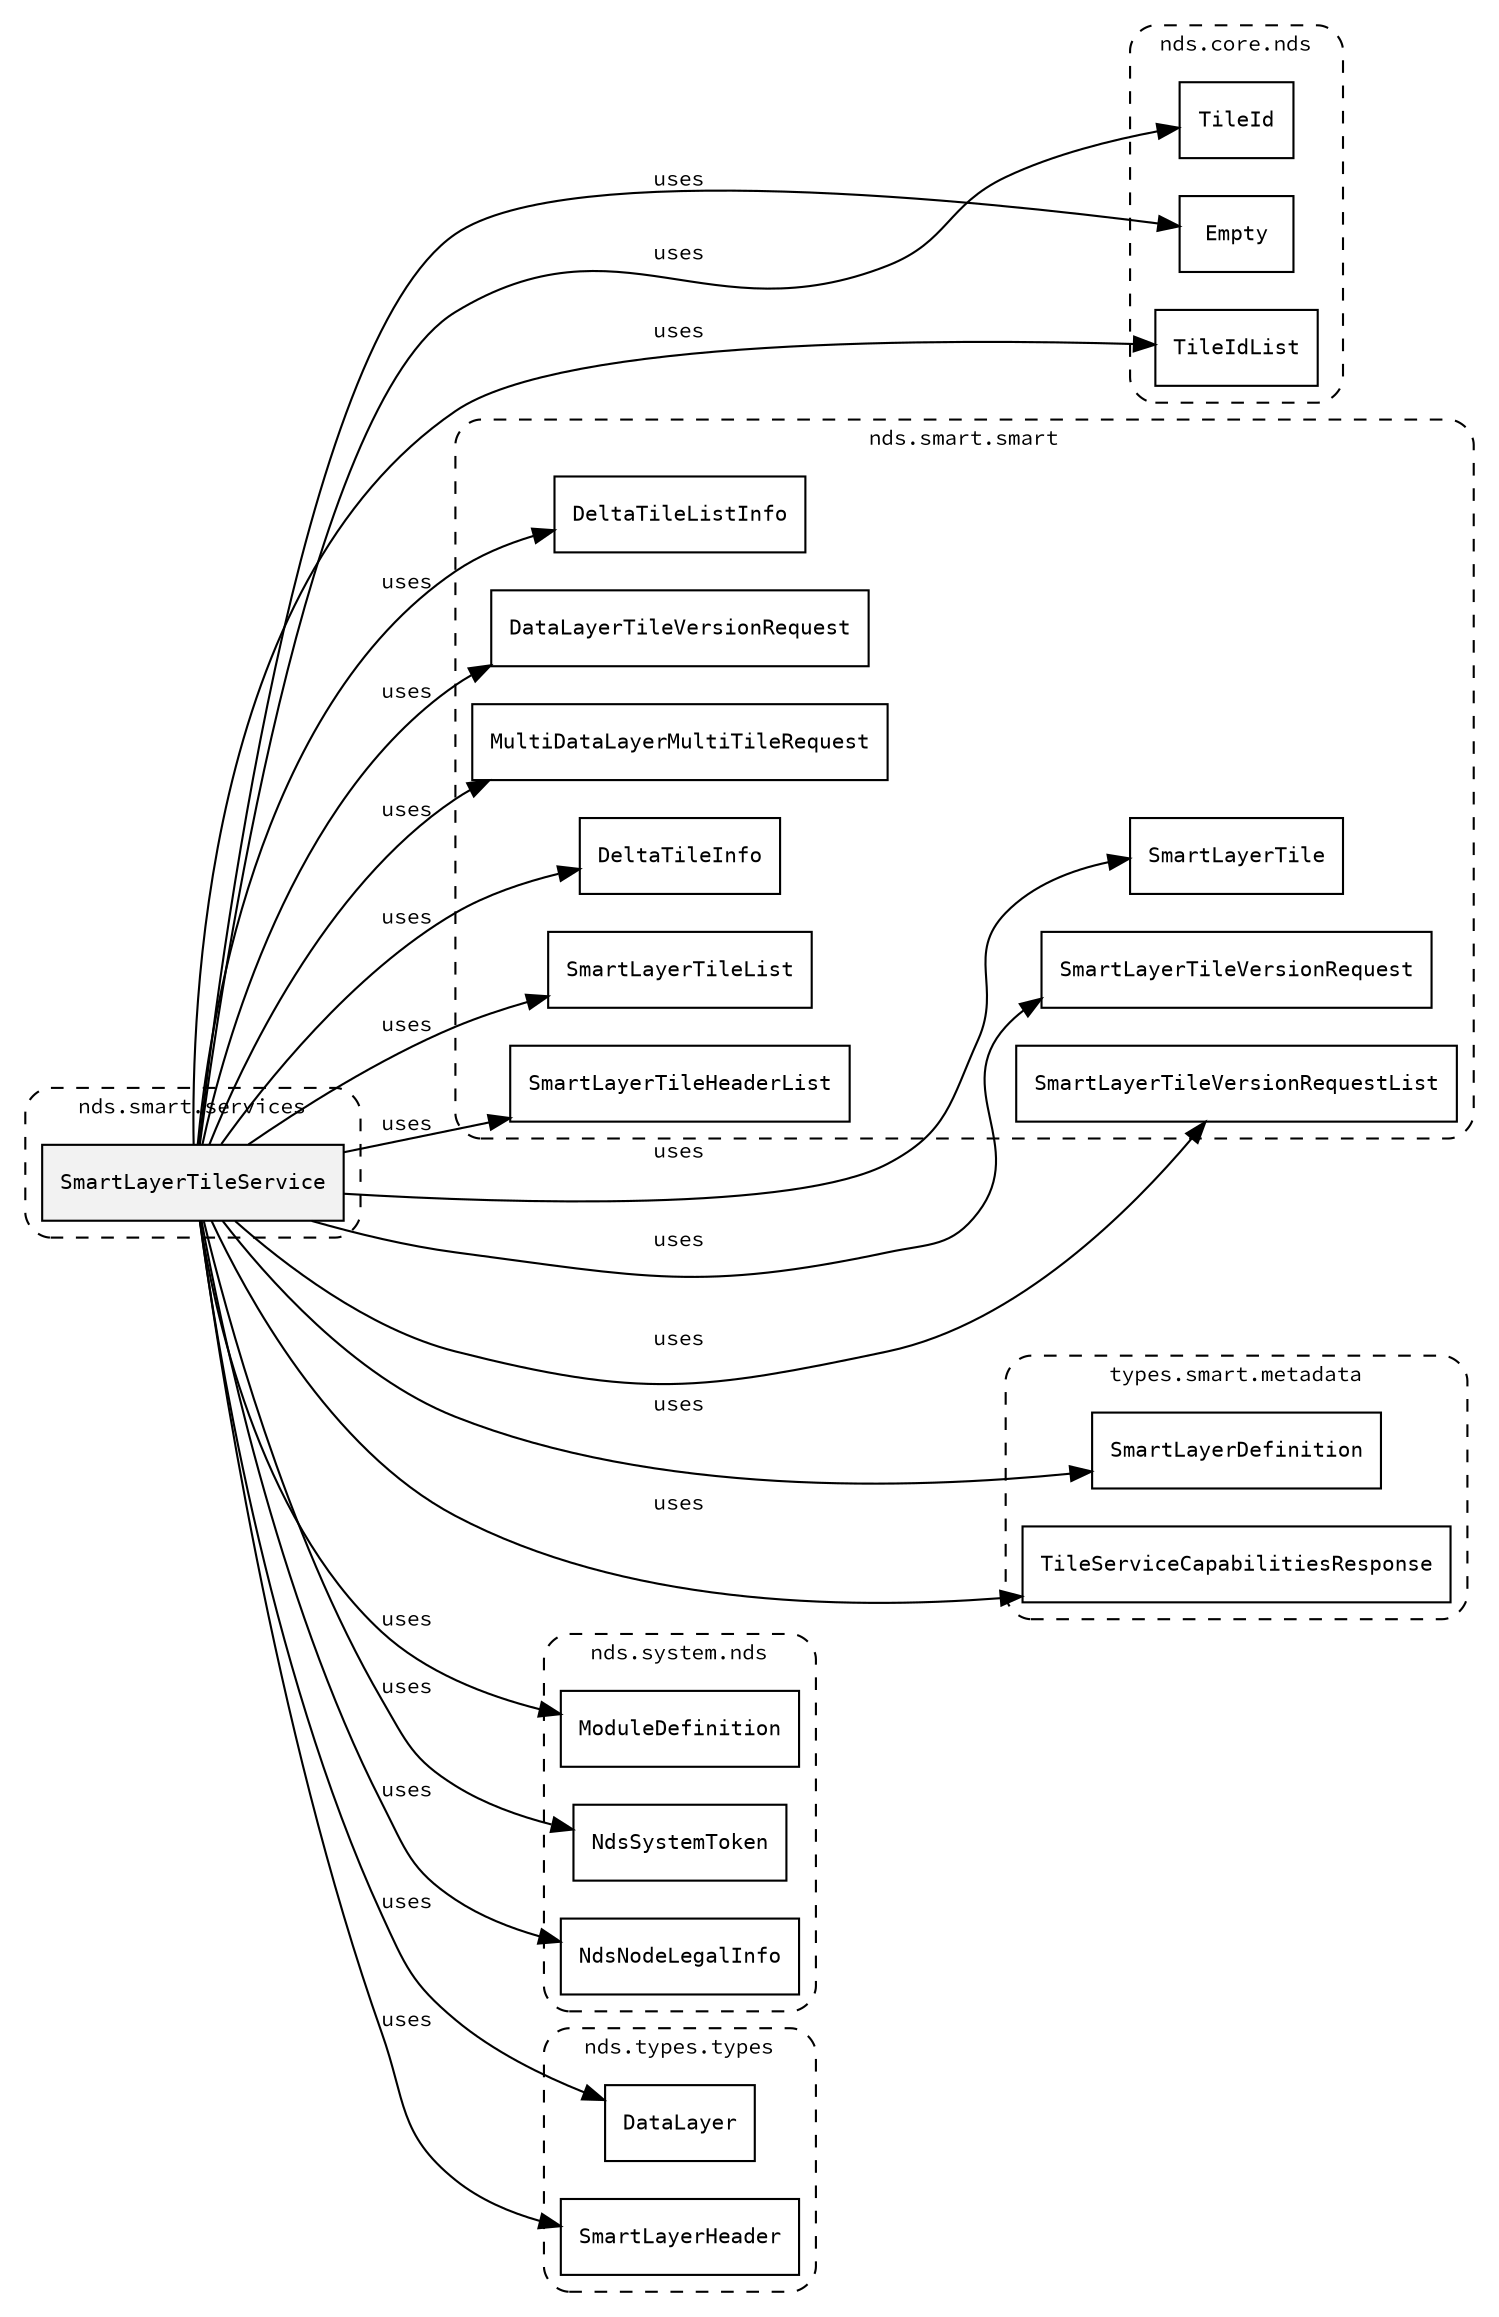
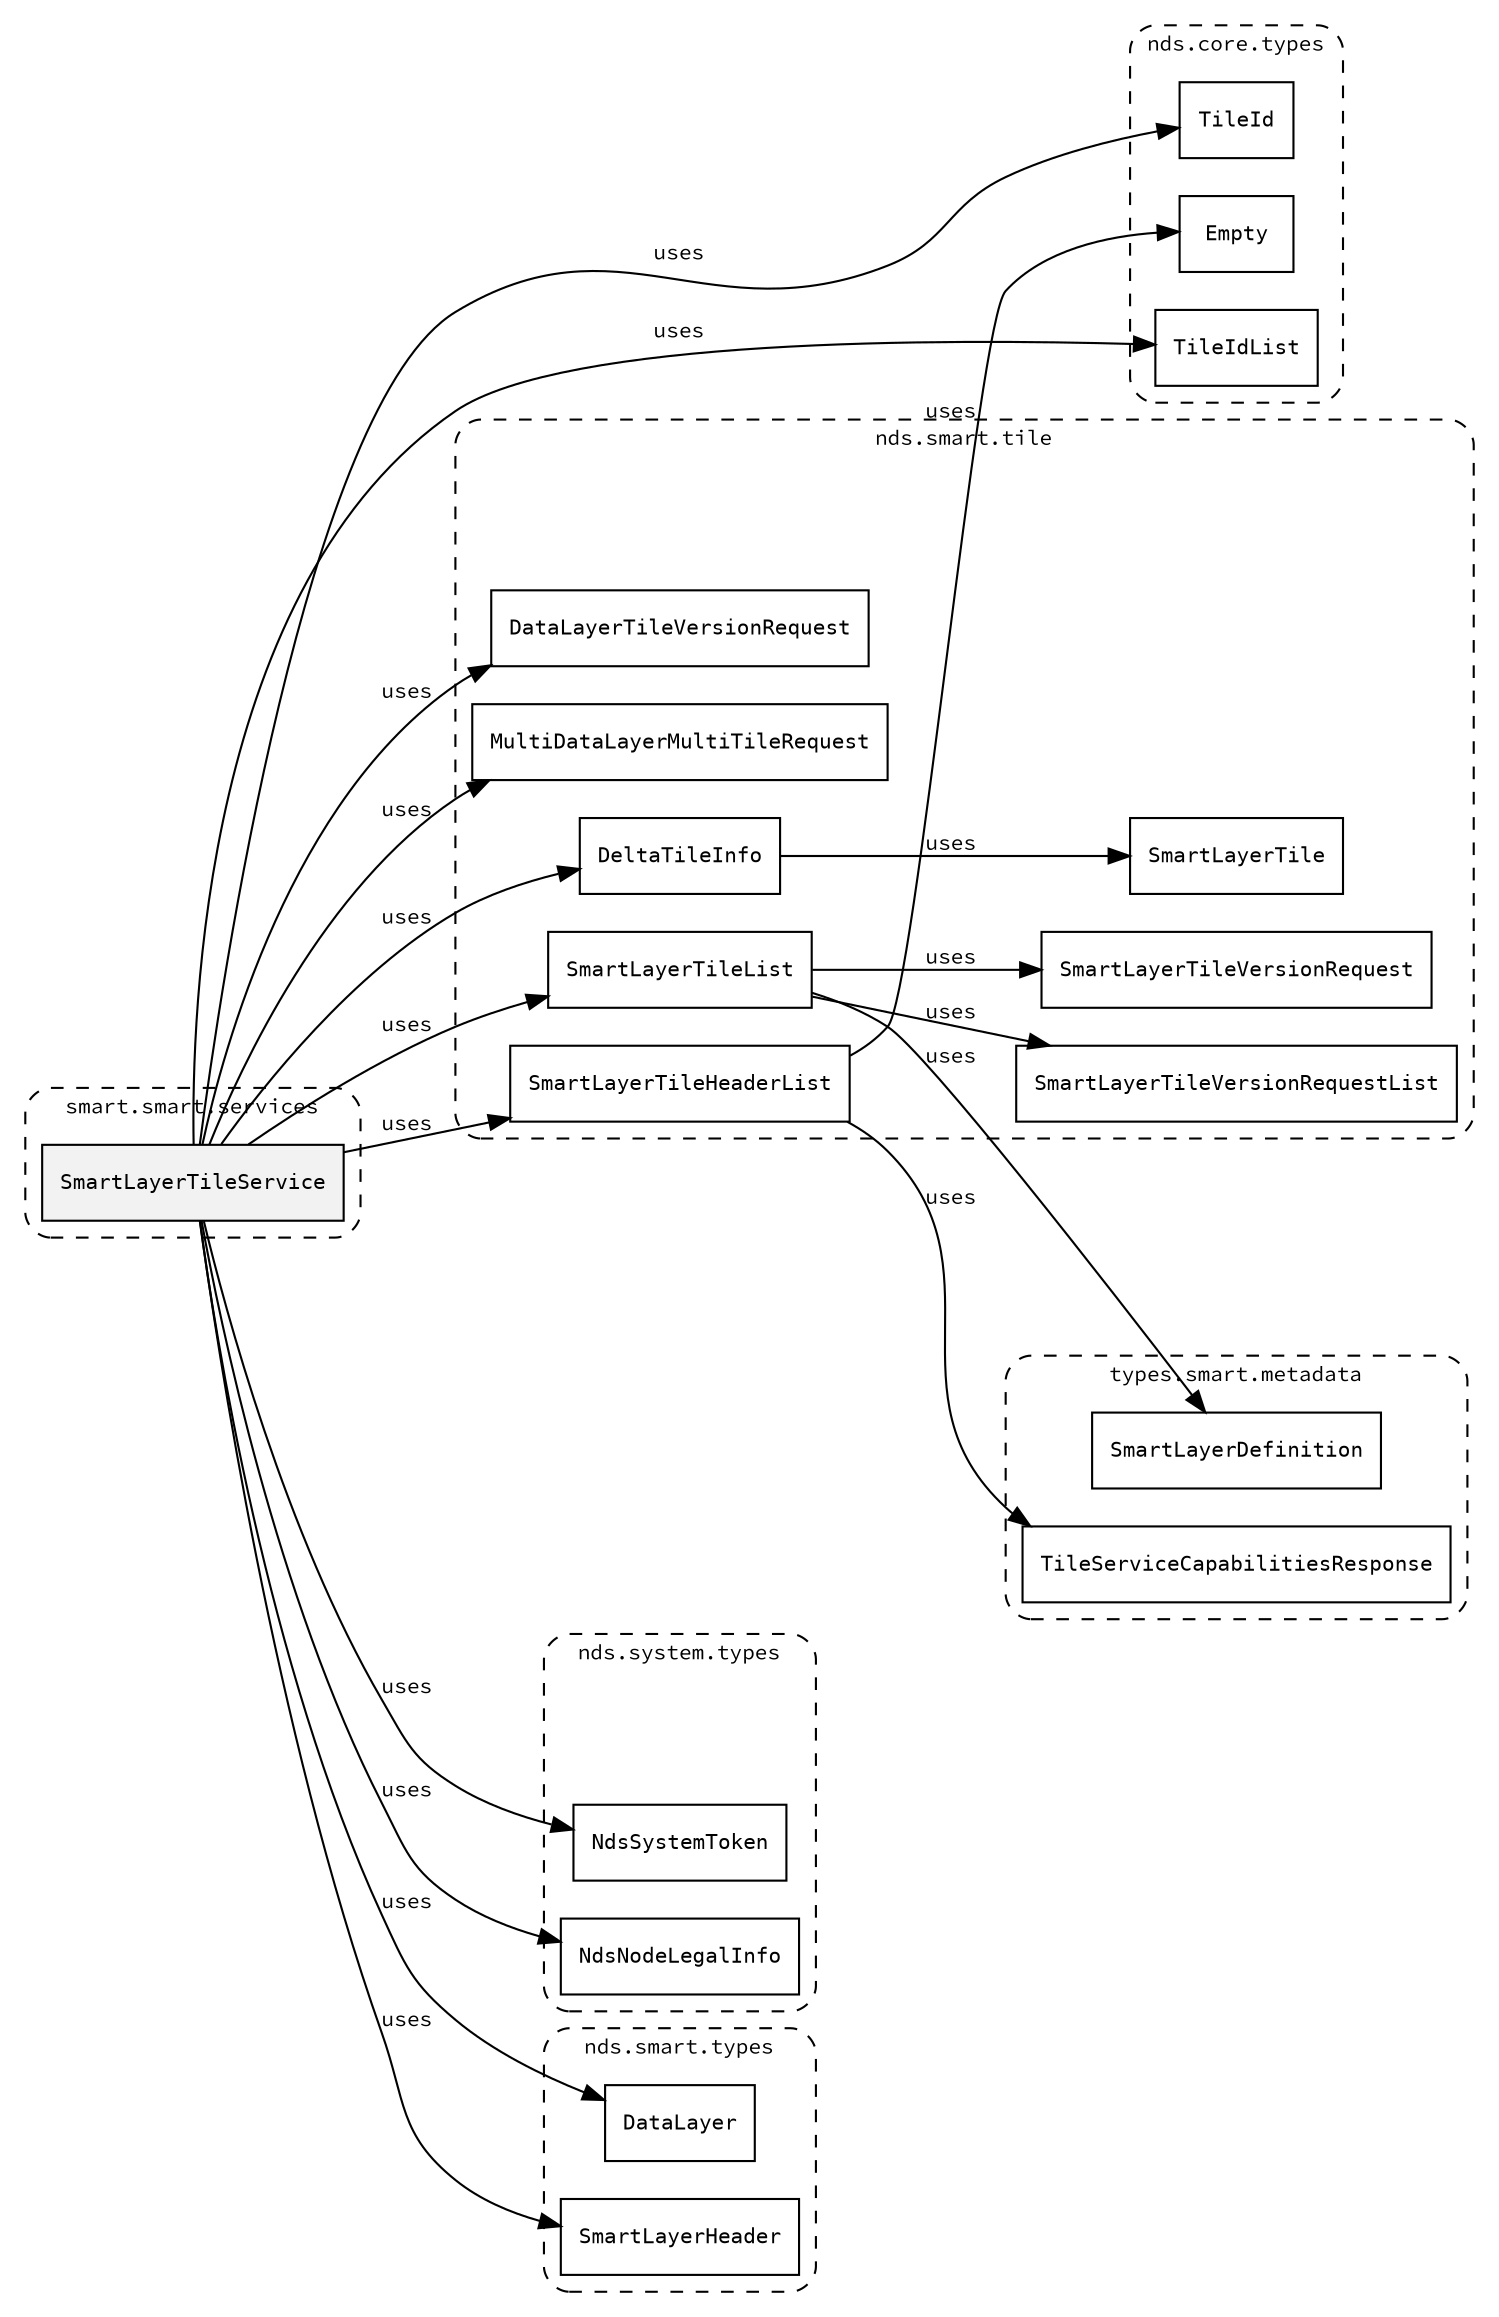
  digraph {
    fontname="Source Code Pro"
    fontsize=10
    rankdir=LR
    node [fontname="Source Code Pro" fontsize=10 shape=box]
    edge [fontname="Source Code Pro" fontsize=10]
    n1 [fillcolor="#0000000D" label=<<font face="monospace"><table align="center" border="0" cellspacing="0" cellpadding="0"><tr><td href="../../../content/packages/nds.smart.services.html#Service-SmartLayerTileService" title="Service defined in nds.smart.services">SmartLayerTileService</td></tr></table></font>> style=filled]
    n2 [label=<<font face="monospace"><table align="center" border="0" cellspacing="0" cellpadding="0"><tr><td href="../../../content/packages/nds.core.types.html#Structure-Empty" title="Structure defined in nds.core.types">Empty</td></tr></table></font>>]
    n3 [label=<<font face="monospace"><table align="center" border="0" cellspacing="0" cellpadding="0"><tr><td href="../../../content/packages/nds.core.types.html#Structure-TileId" title="Structure defined in nds.core.types">TileId</td></tr></table></font>>]
    n4 [label=<<font face="monospace"><table align="center" border="0" cellspacing="0" cellpadding="0"><tr><td href="../../../content/packages/nds.core.types.html#Structure-TileIdList" title="Structure defined in nds.core.types">TileIdList</td></tr></table></font>>]
-   n5 [label=<<font face="monospace"><table align="center" border="0" cellspacing="0" cellpadding="0"><tr><td href="../../../content/packages/nds.system.types.html#Structure-ModuleDefinition" title="Structure defined in nds.system.types">ModuleDefinition</td></tr></table></font>>]
    n6 [label=<<font face="monospace"><table align="center" border="0" cellspacing="0" cellpadding="0"><tr><td href="../../../content/packages/nds.system.types.html#Structure-NdsSystemToken" title="Structure defined in nds.system.types">NdsSystemToken</td></tr></table></font>>]
    n7 [label=<<font face="monospace"><table align="center" border="0" cellspacing="0" cellpadding="0"><tr><td href="../../../content/packages/nds.system.types.html#Structure-NdsNodeLegalInfo" title="Structure defined in nds.system.types">NdsNodeLegalInfo</td></tr></table></font>>]
    n8 [label=<<font face="monospace"><table align="center" border="0" cellspacing="0" cellpadding="0"><tr><td href="../../../content/packages/nds.smart.metadata.html#Structure-SmartLayerDefinition" title="Structure defined in nds.smart.metadata">SmartLayerDefinition</td></tr></table></font>>]
    n9 [label=<<font face="monospace"><table align="center" border="0" cellspacing="0" cellpadding="0"><tr><td href="../../../content/packages/nds.smart.metadata.html#Structure-TileServiceCapabilitiesResponse" title="Structure defined in nds.smart.metadata">TileServiceCapabilitiesResponse</td></tr></table></font>>]
    n10 [label=<<font face="monospace"><table align="center" border="0" cellspacing="0" cellpadding="0"><tr><td href="../../../content/packages/nds.smart.tile.html#Structure-SmartLayerTile" title="Structure defined in nds.smart.tile">SmartLayerTile</td></tr></table></font>>]
    n11 [label=<<font face="monospace"><table align="center" border="0" cellspacing="0" cellpadding="0"><tr><td href="../../../content/packages/nds.smart.tile.html#Structure-SmartLayerTileList" title="Structure defined in nds.smart.tile">SmartLayerTileList</td></tr></table></font>>]
    n12 [label=<<font face="monospace"><table align="center" border="0" cellspacing="0" cellpadding="0"><tr><td href="../../../content/packages/nds.smart.tile.html#Structure-SmartLayerTileHeaderList" title="Structure defined in nds.smart.tile">SmartLayerTileHeaderList</td></tr></table></font>>]
    n13 [label=<<font face="monospace"><table align="center" border="0" cellspacing="0" cellpadding="0"><tr><td href="../../../content/packages/nds.smart.tile.html#Structure-DeltaTileInfo" title="Structure defined in nds.smart.tile">DeltaTileInfo</td></tr></table></font>>]
-   n14 [label=<<font face="monospace"><table align="center" border="0" cellspacing="0" cellpadding="0"><tr><td href="../../../content/packages/nds.smart.tile.html#Structure-DeltaTileListInfo" title="Structure defined in nds.smart.tile">DeltaTileListInfo</td></tr></table></font>>]
    n15 [label=<<font face="monospace"><table align="center" border="0" cellspacing="0" cellpadding="0"><tr><td href="../../../content/packages/nds.smart.tile.html#Structure-SmartLayerTileVersionRequest" title="Structure defined in nds.smart.tile">SmartLayerTileVersionRequest</td></tr></table></font>>]
    n16 [label=<<font face="monospace"><table align="center" border="0" cellspacing="0" cellpadding="0"><tr><td href="../../../content/packages/nds.smart.tile.html#Structure-SmartLayerTileVersionRequestList" title="Structure defined in nds.smart.tile">SmartLayerTileVersionRequestList</td></tr></table></font>>]
    n17 [label=<<font face="monospace"><table align="center" border="0" cellspacing="0" cellpadding="0"><tr><td href="../../../content/packages/nds.smart.tile.html#Structure-DataLayerTileVersionRequest" title="Structure defined in nds.smart.tile">DataLayerTileVersionRequest</td></tr></table></font>>]
    n18 [label=<<font face="monospace"><table align="center" border="0" cellspacing="0" cellpadding="0"><tr><td href="../../../content/packages/nds.smart.tile.html#Structure-MultiDataLayerMultiTileRequest" title="Structure defined in nds.smart.tile">MultiDataLayerMultiTileRequest</td></tr></table></font>>]
    n19 [label=<<font face="monospace"><table align="center" border="0" cellspacing="0" cellpadding="0"><tr><td href="../../../content/packages/nds.smart.types.html#Structure-SmartLayerHeader" title="Structure defined in nds.smart.types">SmartLayerHeader</td></tr></table></font>>]
    n20 [label=<<font face="monospace"><table align="center" border="0" cellspacing="0" cellpadding="0"><tr><td href="../../../content/packages/nds.smart.types.html#Structure-DataLayer" title="Structure defined in nds.smart.types">DataLayer</td></tr></table></font>>]
    subgraph cluster_1 {
-     label="nds.smart.services"
+     label="smart.smart.services"
      style="dashed, rounded"
      n1
    }
    subgraph cluster_2 {
-     label="nds.core.nds"
+     label="nds.core.types"
      style="dashed, rounded"
      n2
      n3
      n4
    }
    subgraph cluster_3 {
-     label="nds.system.nds"
+     label="nds.system.types"
      style="dashed, rounded"
-     n5
      n6
      n7
    }
    subgraph cluster_4 {
      label="types.smart.metadata"
      style="dashed, rounded"
      n8
      n9
    }
    subgraph cluster_5 {
-     label="nds.smart.smart"
+     label="nds.smart.tile"
      style="dashed, rounded"
      n10
      n11
      n12
      n13
-     n14
      n15
      n16
      n17
      n18
    }
    subgraph cluster_6 {
-     label="nds.types.types"
+     label="nds.smart.types"
      style="dashed, rounded"
      n19
      n20
    }
-   n1 -> n2 [label=uses]
+   n12 -> n2 [label=uses]
    n1 -> n3 [label=uses]
    n1 -> n4 [label=uses]
-   n1 -> n5 [label=uses]
    n1 -> n6 [label=uses]
    n1 -> n7 [label=uses]
-   n1 -> n8 [label=uses]
-   n1 -> n9 [label=uses]
-   n1 -> n10 [label=uses]
+   n11 -> n8 [label=uses]
+   n12 -> n9 [label=uses]
+   n13 -> n10 [label=uses]
    n1 -> n11 [label=uses]
    n1 -> n12 [label=uses]
    n1 -> n13 [label=uses]
-   n1 -> n14 [label=uses]
-   n1 -> n15 [label=uses]
-   n1 -> n16 [label=uses]
+   n11 -> n15 [label=uses]
+   n11 -> n16 [label=uses]
    n1 -> n17 [label=uses]
    n1 -> n18 [label=uses]
    n1 -> n19 [label=uses]
    n1 -> n20 [label=uses]
  }
